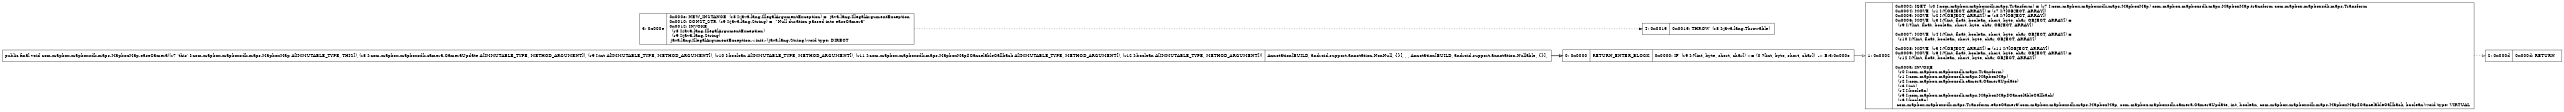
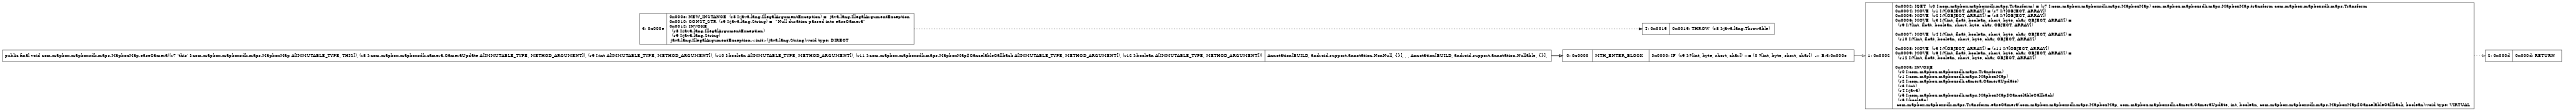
  digraph {
    rankdir=LR
    node [shape=record]
    edge [arrowhead=onormal style=dotted]
-   n1 [label="{0\:\ 0x0000|RETURN_ENTER_BLOCK\l|0x0000: IF  (r9 I:?[int, byte, short, char]) \<= (0 ?[int, byte, short, char])  \-\> B:3:0x000e \l}"]
-   n2 [label="{1\:\ 0x0002|0x0002: IGET  (r0 I:com.mapbox.mapboxsdk.maps.Transform) = (r7 I:com.mapbox.mapboxsdk.maps.MapboxMap) com.mapbox.mapboxsdk.maps.MapboxMap.transform com.mapbox.mapboxsdk.maps.Transform \l0x0004: MOVE  (r1 I:?[OBJECT, ARRAY]) = (r7 I:?[OBJECT, ARRAY]) \l0x0005: MOVE  (r2 I:?[OBJECT, ARRAY]) = (r8 I:?[OBJECT, ARRAY]) \l0x0006: MOVE  (r3 I:?[int, float, boolean, short, byte, char, OBJECT, ARRAY]) = \l  (r9 I:?[int, float, boolean, short, byte, char, OBJECT, ARRAY])\l \l0x0007: MOVE  (r4 I:?[int, float, boolean, short, byte, char, OBJECT, ARRAY]) = \l  (r10 I:?[int, float, boolean, short, byte, char, OBJECT, ARRAY])\l \l0x0008: MOVE  (r5 I:?[OBJECT, ARRAY]) = (r11 I:?[OBJECT, ARRAY]) \l0x0009: MOVE  (r6 I:?[int, float, boolean, short, byte, char, OBJECT, ARRAY]) = \l  (r12 I:?[int, float, boolean, short, byte, char, OBJECT, ARRAY])\l \l0x000a: INVOKE  \l  (r0 I:com.mapbox.mapboxsdk.maps.Transform)\l  (r1 I:com.mapbox.mapboxsdk.maps.MapboxMap)\l  (r2 I:com.mapbox.mapboxsdk.camera.CameraUpdate)\l  (r3 I:int)\l  (r4 I:boolean)\l  (r5 I:com.mapbox.mapboxsdk.maps.MapboxMap$CancelableCallback)\l  (r6 I:boolean)\l com.mapbox.mapboxsdk.maps.Transform.easeCamera(com.mapbox.mapboxsdk.maps.MapboxMap, com.mapbox.mapboxsdk.camera.CameraUpdate, int, boolean, com.mapbox.mapboxsdk.maps.MapboxMap$CancelableCallback, boolean):void type: VIRTUAL \l}"]
+   n1 [label="{0\:\ 0x0000|MTH_ENTER_BLOCK\l|0x0000: IF  (r9 I:?[int, byte, short, char]) \<= (0 ?[int, byte, short, char])  \-\> B:3:0x000e \l}"]
+   n2 [label="{1\:\ 0x0002|0x0002: IGET  (r0 I:com.mapbox.mapboxsdk.maps.Transform) = (r7 I:com.mapbox.mapboxsdk.maps.MapboxMap) com.mapbox.mapboxsdk.maps.MapboxMap.transform com.mapbox.mapboxsdk.maps.Transform \l0x0004: MOVE  (r1 I:?[OBJECT, ARRAY]) = (r7 I:?[OBJECT, ARRAY]) \l0x0005: MOVE  (r2 I:?[OBJECT, ARRAY]) = (r8 I:?[OBJECT, ARRAY]) \l0x0006: MOVE  (r3 I:?[int, float, boolean, short, byte, char, OBJECT, ARRAY]) = \l  (r9 I:?[int, float, boolean, short, byte, char, OBJECT, ARRAY])\l \l0x0007: MOVE  (r4 I:?[int, float, boolean, short, byte, char, OBJECT, ARRAY]) = \l  (r10 I:?[int, float, boolean, short, byte, char, OBJECT, ARRAY])\l \l0x0008: MOVE  (r5 I:?[OBJECT, ARRAY]) = (r11 I:?[OBJECT, ARRAY]) \l0x0009: MOVE  (r6 I:?[int, float, boolean, short, byte, char, OBJECT, ARRAY]) = \l  (r12 I:?[int, float, boolean, short, byte, char, OBJECT, ARRAY])\l \l0x000a: INVOKE  \l  (r0 I:com.mapbox.mapboxsdk.maps.Transform)\l  (r1 I:com.mapbox.mapboxsdk.maps.MapboxMap)\l  (r2 I:com.mapbox.mapboxsdk.camera.CameraUpdate)\l  (r3 I:int)\l  (r4 I:java)\l  (r5 I:com.mapbox.mapboxsdk.maps.MapboxMap$CancelableCallback)\l  (r6 I:boolean)\l com.mapbox.mapboxsdk.maps.Transform.easeCamera(com.mapbox.mapboxsdk.maps.MapboxMap, com.mapbox.mapboxsdk.camera.CameraUpdate, int, boolean, com.mapbox.mapboxsdk.maps.MapboxMap$CancelableCallback, boolean):void type: VIRTUAL \l}"]
    n3 [label="{2\:\ 0x000d|0x000d: RETURN   \l}"]
    n4 [label="{3\:\ 0x000e|0x000e: NEW_INSTANCE  (r8 I:java.lang.IllegalArgumentException) =  java.lang.IllegalArgumentException \l0x0010: CONST_STR  (r9 I:java.lang.String) =  \"Null duration passed into easeCamera\" \l0x0012: INVOKE  \l  (r8 I:java.lang.IllegalArgumentException)\l  (r9 I:java.lang.String)\l java.lang.IllegalArgumentException.\<init\>(java.lang.String):void type: DIRECT \l}"]
    n5 [label="{4\:\ 0x0015|0x0015: THROW  (r8 I:java.lang.Throwable) \l}"]
    n6 [label="{public final void com.mapbox.mapboxsdk.maps.MapboxMap.easeCamera((r7 'this' I:com.mapbox.mapboxsdk.maps.MapboxMap A[IMMUTABLE_TYPE, THIS]), (r8 I:com.mapbox.mapboxsdk.camera.CameraUpdate A[IMMUTABLE_TYPE, METHOD_ARGUMENT]), (r9 I:int A[IMMUTABLE_TYPE, METHOD_ARGUMENT]), (r10 I:boolean A[IMMUTABLE_TYPE, METHOD_ARGUMENT]), (r11 I:com.mapbox.mapboxsdk.maps.MapboxMap$CancelableCallback A[IMMUTABLE_TYPE, METHOD_ARGUMENT]), (r12 I:boolean A[IMMUTABLE_TYPE, METHOD_ARGUMENT]))  | Annotation[BUILD, android.support.annotation.NonNull, \{\}], , , Annotation[BUILD, android.support.annotation.Nullable, \{\}], \l}"]
    n1 -> n2 [style=solid]
    n2 -> n3
    n4 -> n5 [arrowhead=normal]
    n6 -> n1 [style=bold]
  }
